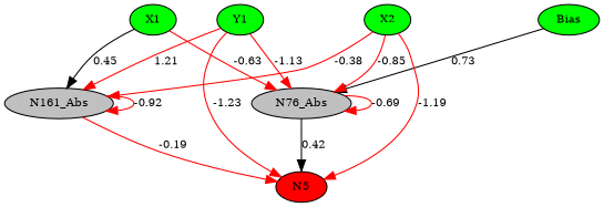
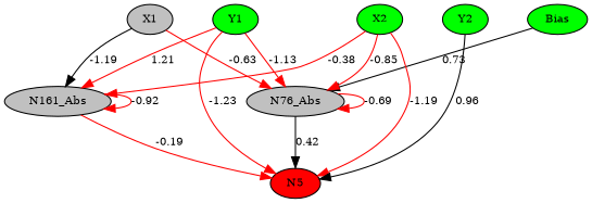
  digraph {
    node [fillcolor=green fontsize=10 shape=ellipse style=filled]
    edge [color=red fontsize=10]
    N5 [fillcolor=red height=0.1 width=0.1]
    n2 [height=0.1 label=Bias width=0.1]
-   n3 [height=0.1 label=X1 width=0.1]
+   n3 [fillcolor=gray height=0.1 label=X1 width=0.1]
    n4 [height=0.1 label=Y1 width=0.1]
    n5 [height=0.1 label=X2 width=0.1]
+   n6 [height=0.1 label=Y2 width=0.1]
    n7 [fillcolor=gray height=0.1 label=N76_Abs width=0.1]
    n8 [fillcolor=gray height=0.1 label=N161_Abs width=0.1]
    subgraph sub_1 {
      rank=same
      N5
    }
    subgraph sub_2 {
      rank=same
      n2
      n3
      n4
      n5
+     n6
    }
    n2 -> n7 [color=black label=0.73]
    n3 -> n4 [style=invis color="" fontsize=""]
    n3 -> n7 [arrowType=inv label=-0.63]
-   n3 -> n8 [color=black label=0.45]
+   n3 -> n8 [color=black label=-1.19]
    n4 -> N5 [arrowType=inv label=-1.23]
    n4 -> n5 [style=invis color="" fontsize=""]
    n4 -> n7 [arrowType=inv label=-1.13]
    n4 -> n8 [label=1.21]
    n5 -> N5 [arrowType=inv label=-1.19]
+   n5 -> n6 [style=invis color="" fontsize=""]
    n5 -> n7 [arrowType=inv label=-0.85]
    n5 -> n8 [arrowType=inv label=-0.38]
+   n6 -> N5 [color=black label=0.96]
+   n6 -> n2 [style=invis color="" fontsize=""]
    n7 -> N5 [color=black label=0.42]
    n7 -> n7 [arrowType=inv label=-0.69]
    n8 -> N5 [arrowType=inv label=-0.19]
    n8 -> n8 [arrowType=inv label=-0.92]
  }
